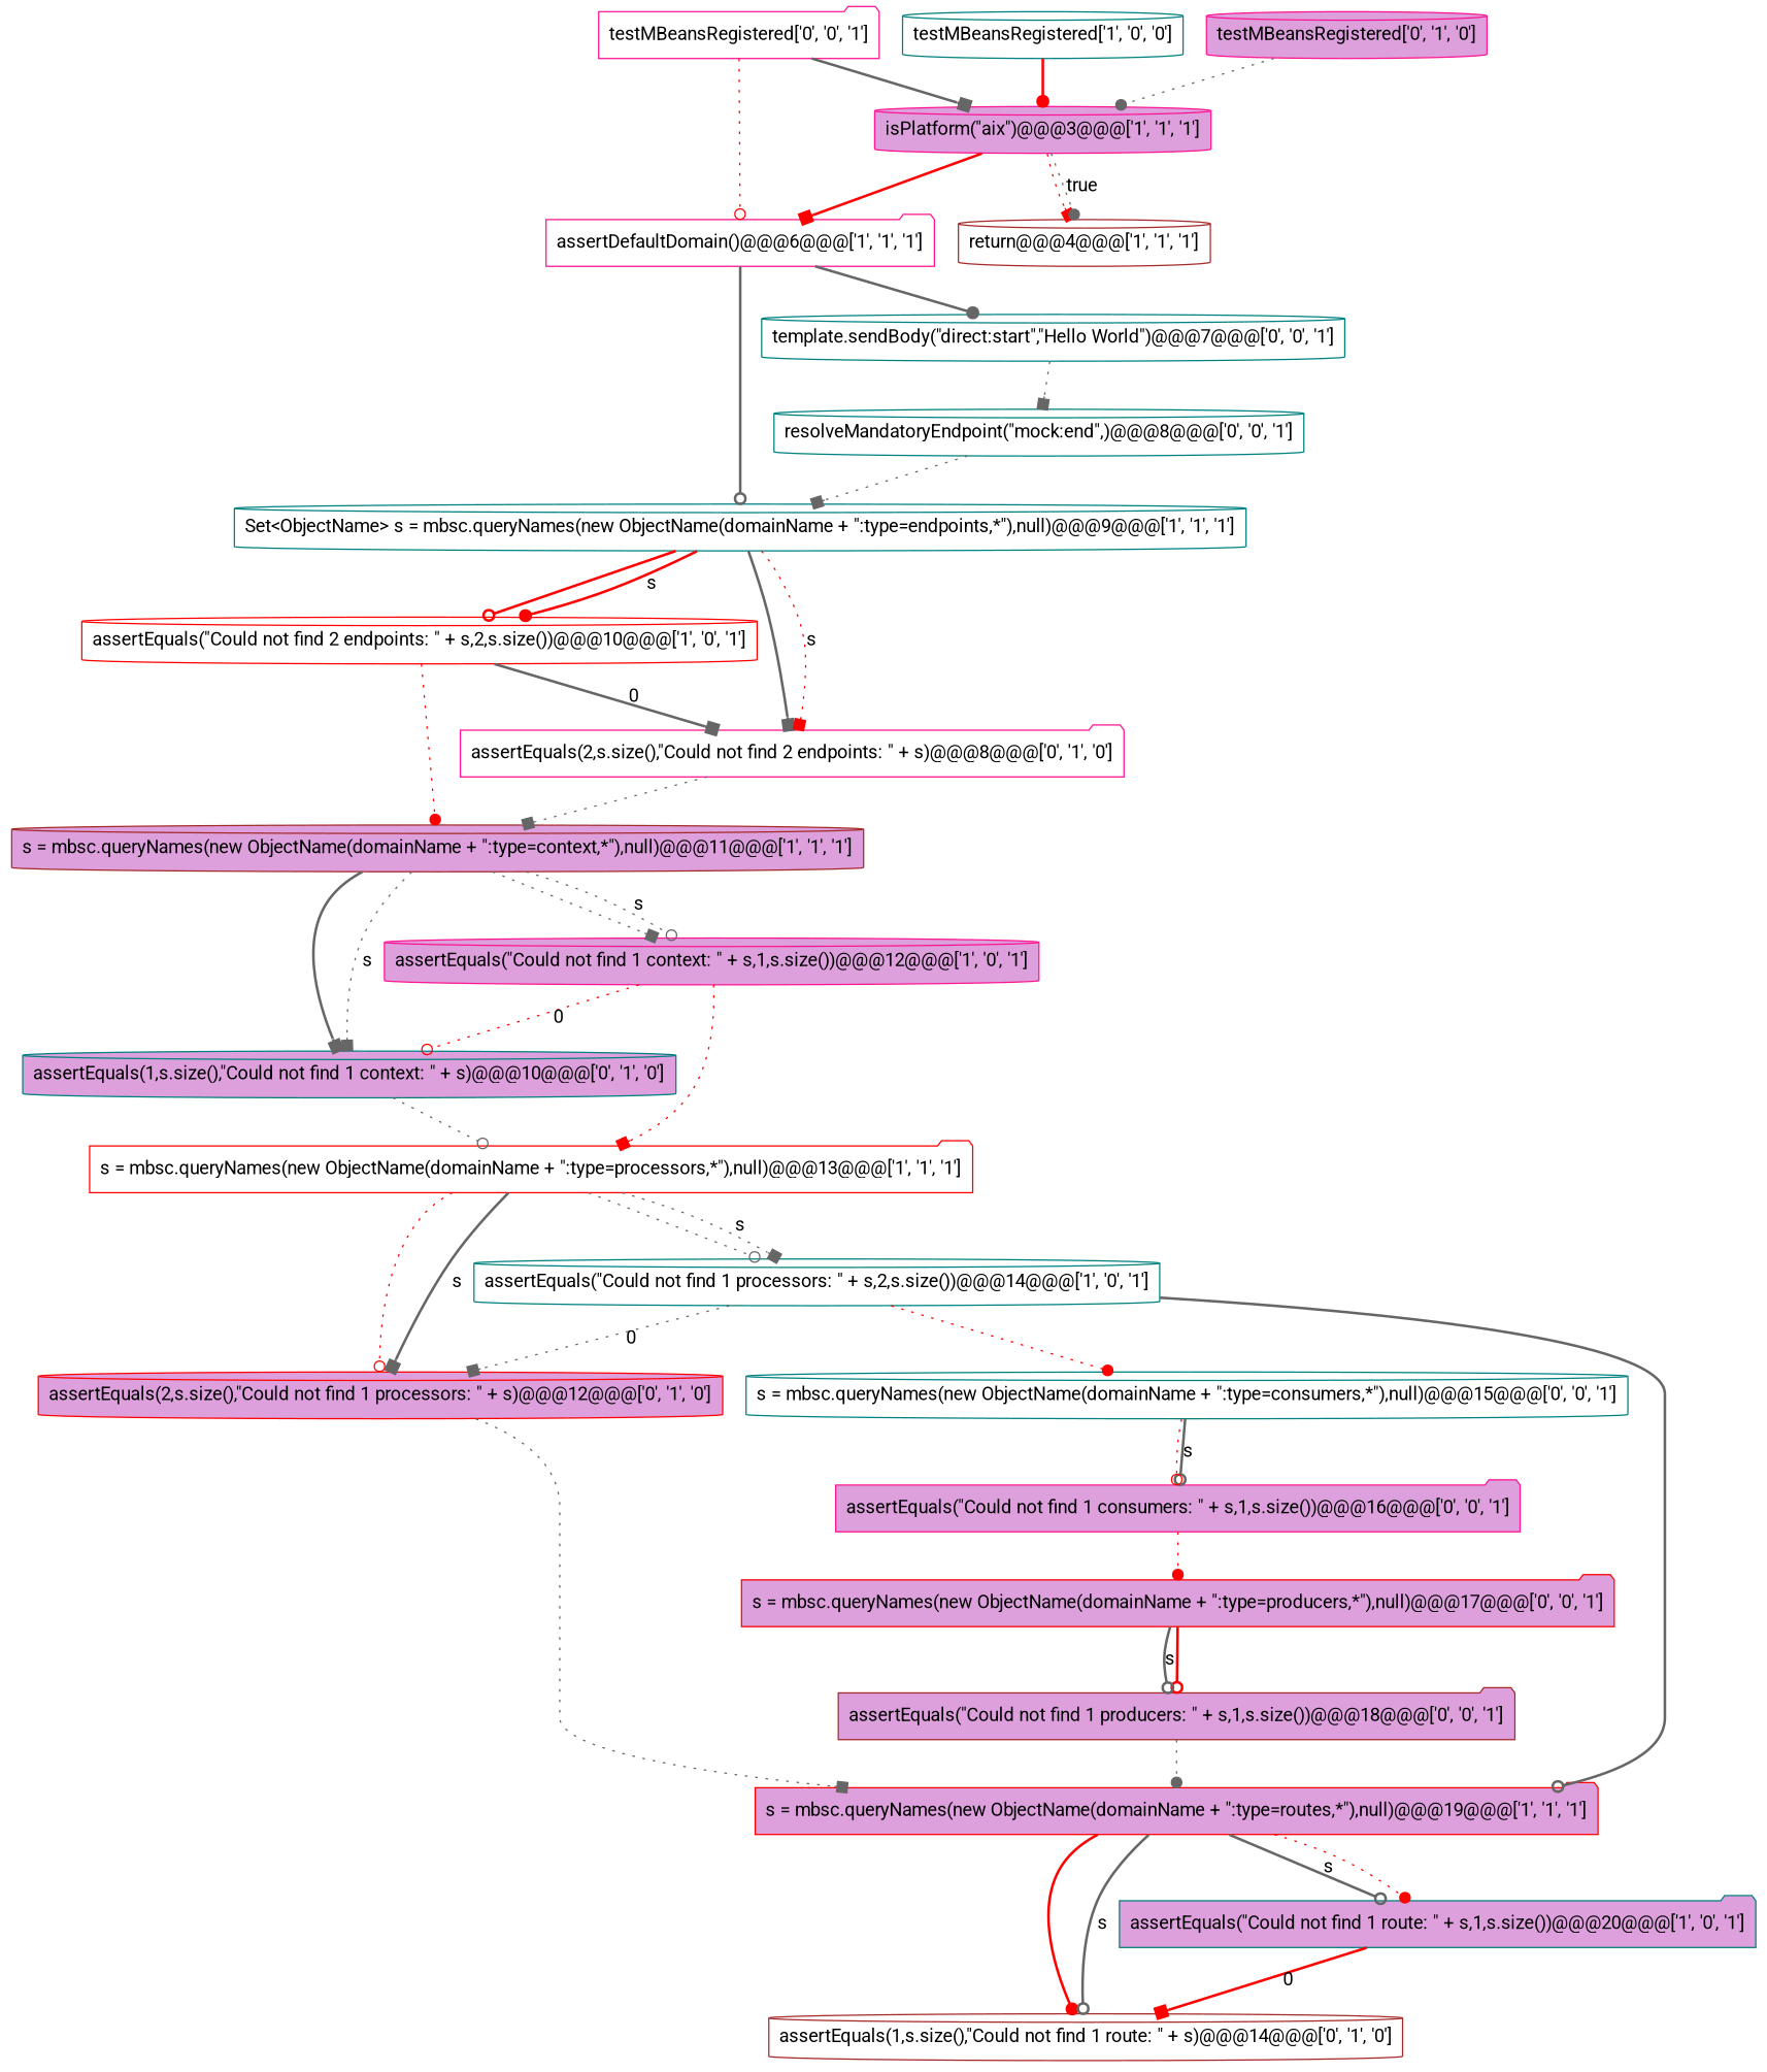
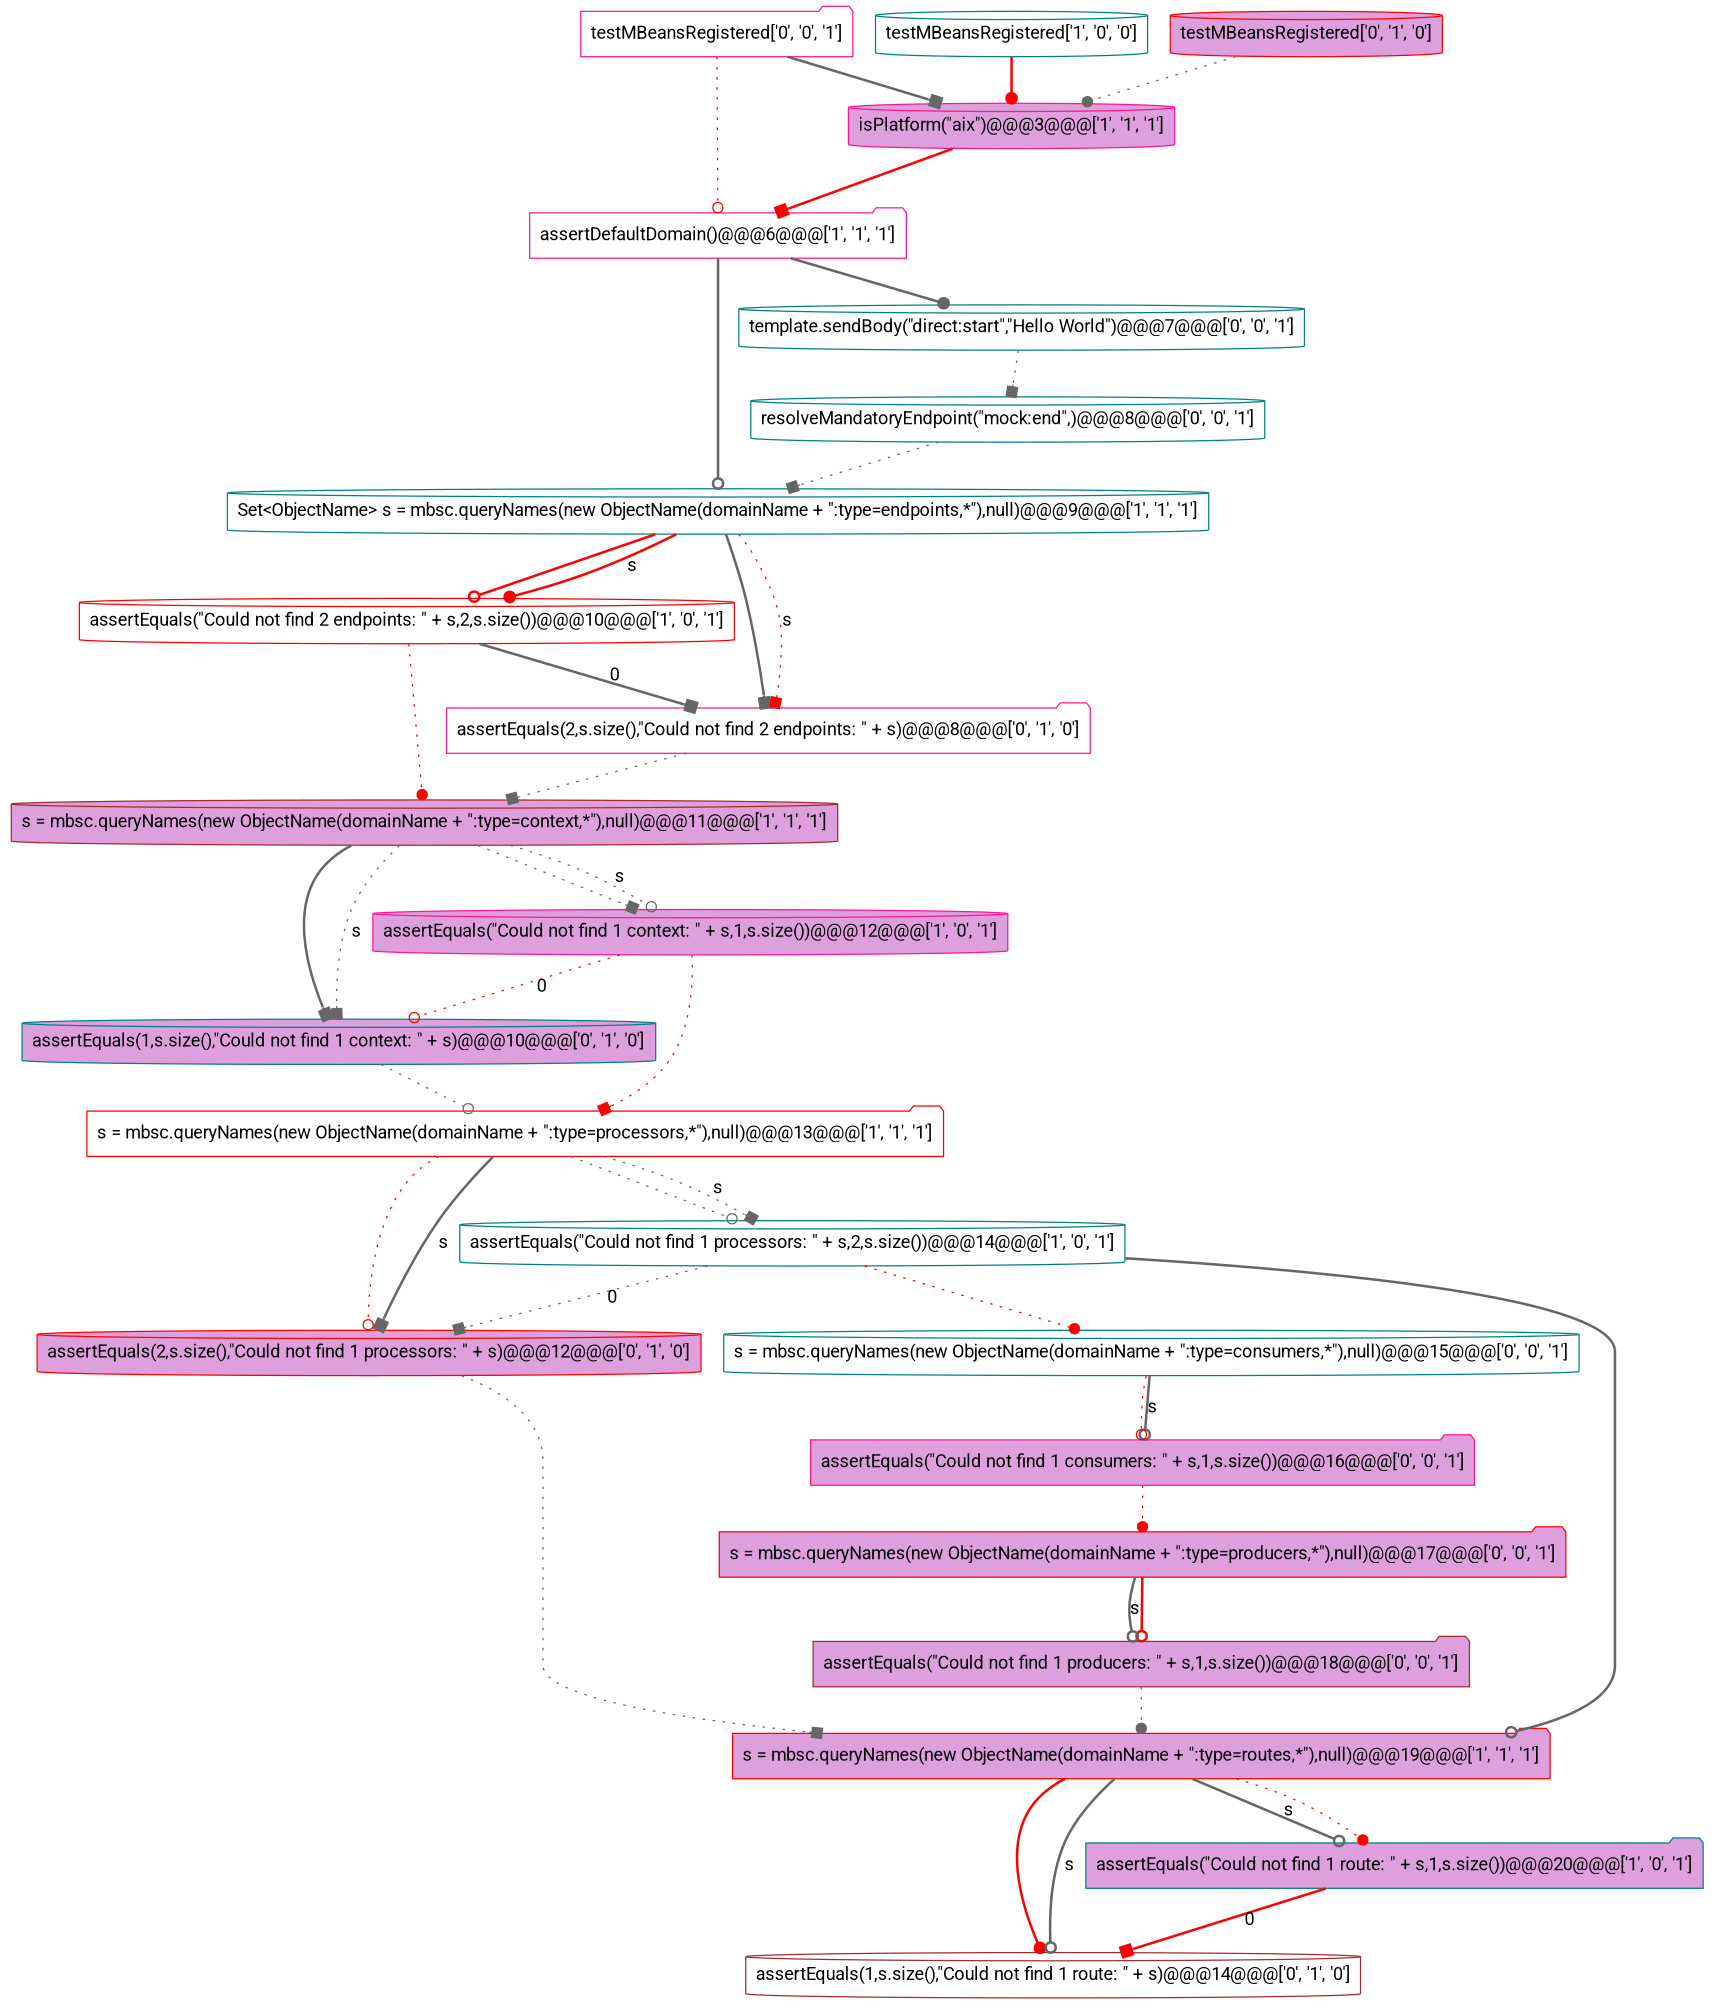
  digraph {
    fontname=Roboto
    node [color=teal fillcolor=white fontname=Roboto shape=cylinder style=filled]
    edge [arrowhead=box color=gray40 fontname=Roboto style=dotted]
    n1 [color=deeppink label="testMBeansRegistered['0', '0', '1']" shape=folder]
    n2 [color=deeppink fillcolor=plum label="isPlatform(\"aix\")@@@3@@@['1', '1', '1']"]
    n3 [color=deeppink label="assertDefaultDomain()@@@6@@@['1', '1', '1']" shape=folder]
-   n4 [color=brown label="return@@@4@@@['1', '1', '1']"]
    n5 [color=brown fillcolor=plum label="assertEquals(\"Could not find 1 producers: \" + s,1,s.size())@@@18@@@['0', '0', '1']" shape=folder]
    n6 [color=red fillcolor=plum label="s = mbsc.queryNames(new ObjectName(domainName + \":type=routes,*\"),null)@@@19@@@['1', '1', '1']" shape=folder]
    n7 [color=brown label="assertEquals(1,s.size(),\"Could not find 1 route: \" + s)@@@14@@@['0', '1', '0']"]
    n8 [fillcolor=plum label="assertEquals(\"Could not find 1 route: \" + s,1,s.size())@@@20@@@['1', '0', '1']" shape=folder]
    n9 [color=deeppink fillcolor=plum label="assertEquals(\"Could not find 1 consumers: \" + s,1,s.size())@@@16@@@['0', '0', '1']" shape=folder]
    n10 [color=red fillcolor=plum label="s = mbsc.queryNames(new ObjectName(domainName + \":type=producers,*\"),null)@@@17@@@['0', '0', '1']" shape=folder]
    n11 [label="testMBeansRegistered['1', '0', '0']"]
    n12 [label="resolveMandatoryEndpoint(\"mock:end\",)@@@8@@@['0', '0', '1']"]
    n13 [label="Set<ObjectName> s = mbsc.queryNames(new ObjectName(domainName + \":type=endpoints,*\"),null)@@@9@@@['1', '1', '1']"]
    n14 [color=red label="assertEquals(\"Could not find 2 endpoints: \" + s,2,s.size())@@@10@@@['1', '0', '1']"]
    n15 [color=deeppink label="assertEquals(2,s.size(),\"Could not find 2 endpoints: \" + s)@@@8@@@['0', '1', '0']" shape=folder]
    n16 [fillcolor=plum label="assertEquals(1,s.size(),\"Could not find 1 context: \" + s)@@@10@@@['0', '1', '0']"]
    n17 [color=red label="s = mbsc.queryNames(new ObjectName(domainName + \":type=processors,*\"),null)@@@13@@@['1', '1', '1']" shape=folder]
    n18 [color=red fillcolor=plum label="assertEquals(2,s.size(),\"Could not find 1 processors: \" + s)@@@12@@@['0', '1', '0']"]
    n19 [label="assertEquals(\"Could not find 1 processors: \" + s,2,s.size())@@@14@@@['1', '0', '1']"]
    n20 [color=brown fillcolor=plum label="s = mbsc.queryNames(new ObjectName(domainName + \":type=context,*\"),null)@@@11@@@['1', '1', '1']"]
    n21 [color=deeppink fillcolor=plum label="assertEquals(\"Could not find 1 context: \" + s,1,s.size())@@@12@@@['1', '0', '1']"]
    n22 [label="template.sendBody(\"direct:start\",\"Hello World\")@@@7@@@['0', '0', '1']"]
-   n23 [color=deeppink fillcolor=plum label="testMBeansRegistered['0', '1', '0']"]
+   n23 [color=red fillcolor=plum label="testMBeansRegistered['0', '1', '0']"]
    n24 [label="s = mbsc.queryNames(new ObjectName(domainName + \":type=consumers,*\"),null)@@@15@@@['0', '0', '1']"]
    n1 -> n2 [style=bold]
    n1 -> n3 [arrowhead=odot color=red]
    n2 -> n3 [color=red style=bold]
-   n2 -> n4 [color=red]
-   n2 -> n4 [arrowhead=dot label=true]
    n3 -> n13 [arrowhead=odot style=bold]
    n3 -> n22 [arrowhead=dot style=bold]
    n5 -> n6 [arrowhead=dot]
    n6 -> n7 [arrowhead=dot color=red style=bold]
    n6 -> n7 [arrowhead=odot label=s style=bold]
    n6 -> n8 [arrowhead=odot label=s style=bold]
    n6 -> n8 [arrowhead=dot color=red]
    n8 -> n7 [color=red label=0 style=bold]
    n9 -> n10 [arrowhead=dot color=red]
    n10 -> n5 [arrowhead=odot color=red style=bold]
    n10 -> n5 [arrowhead=odot label=s style=bold]
    n11 -> n2 [arrowhead=dot color=red style=bold]
    n12 -> n13
    n13 -> n14 [arrowhead=odot color=red style=bold]
    n13 -> n14 [arrowhead=dot color=red label=s style=bold]
    n13 -> n15 [style=bold]
    n13 -> n15 [color=red label=s]
    n14 -> n15 [label=0 style=bold]
    n14 -> n20 [arrowhead=dot color=red]
    n15 -> n20
    n16 -> n17 [arrowhead=odot]
    n17 -> n18 [arrowhead=odot color=red]
    n17 -> n18 [label=s style=bold]
    n17 -> n19 [arrowhead=odot]
    n17 -> n19 [label=s]
    n18 -> n6
    n19 -> n6 [arrowhead=odot style=bold]
    n19 -> n18 [label=0]
    n19 -> n24 [arrowhead=dot color=red]
    n20 -> n16 [style=bold]
    n20 -> n16 [label=s]
    n20 -> n21
    n20 -> n21 [arrowhead=odot label=s]
    n21 -> n16 [arrowhead=odot color=red label=0]
    n21 -> n17 [color=red]
    n22 -> n12
    n23 -> n2 [arrowhead=dot]
    n24 -> n9 [arrowhead=odot label=s style=bold]
    n24 -> n9 [arrowhead=odot color=red]
  }
